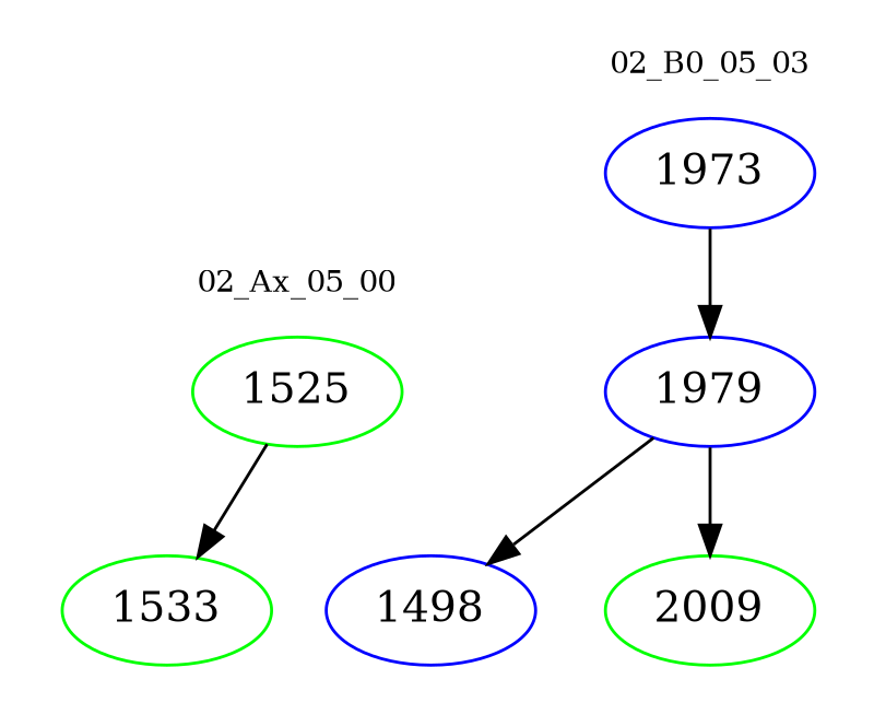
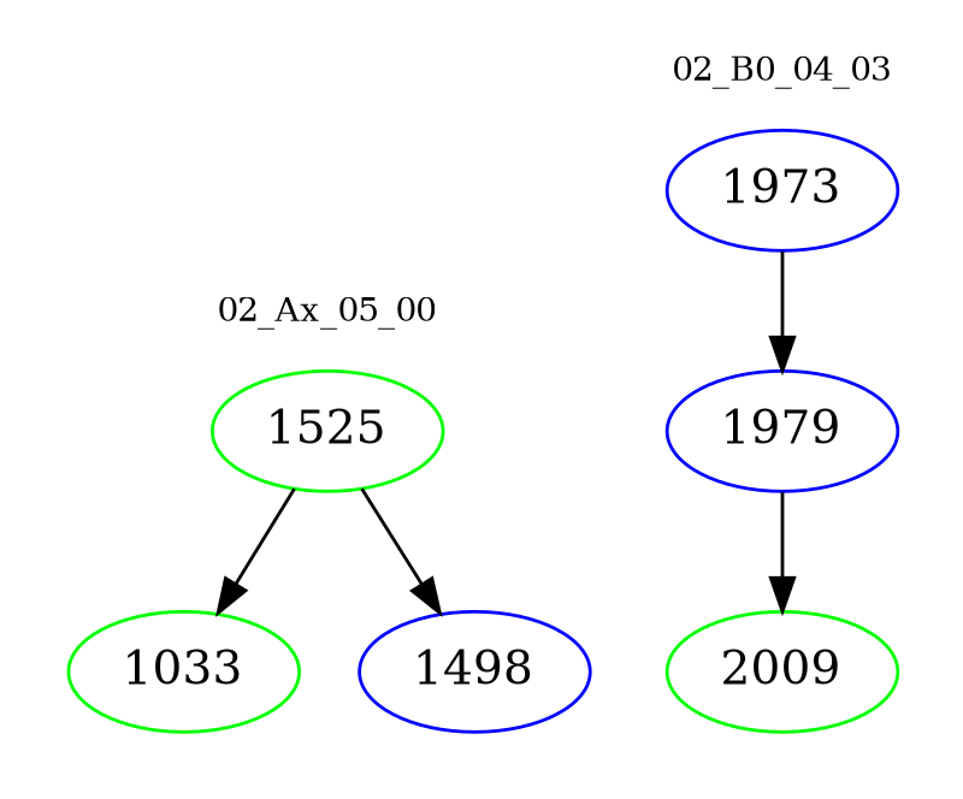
  digraph {
    node [color=green]
    edge [color=black]
    n1 [label=1525]
    n2 [color=blue label=1498]
-   n3 [label=1533]
+   n3 [label=1033]
    n4 [color=blue label=1979]
    n5 [color=blue label=1973]
    n6 [label=2009]
    subgraph cluster_1 {
      color=white
      fontsize=10
      label="02_Ax_05_00"
      n1
      n2
      n3
    }
    subgraph cluster_2 {
      color=white
      fontsize=10
-     label="02_B0_05_03"
+     label="02_B0_04_03"
      n4
      n5
      n6
    }
-   n4 -> n2
+   n1 -> n2
    n1 -> n3
    n4 -> n6
    n5 -> n4
  }
